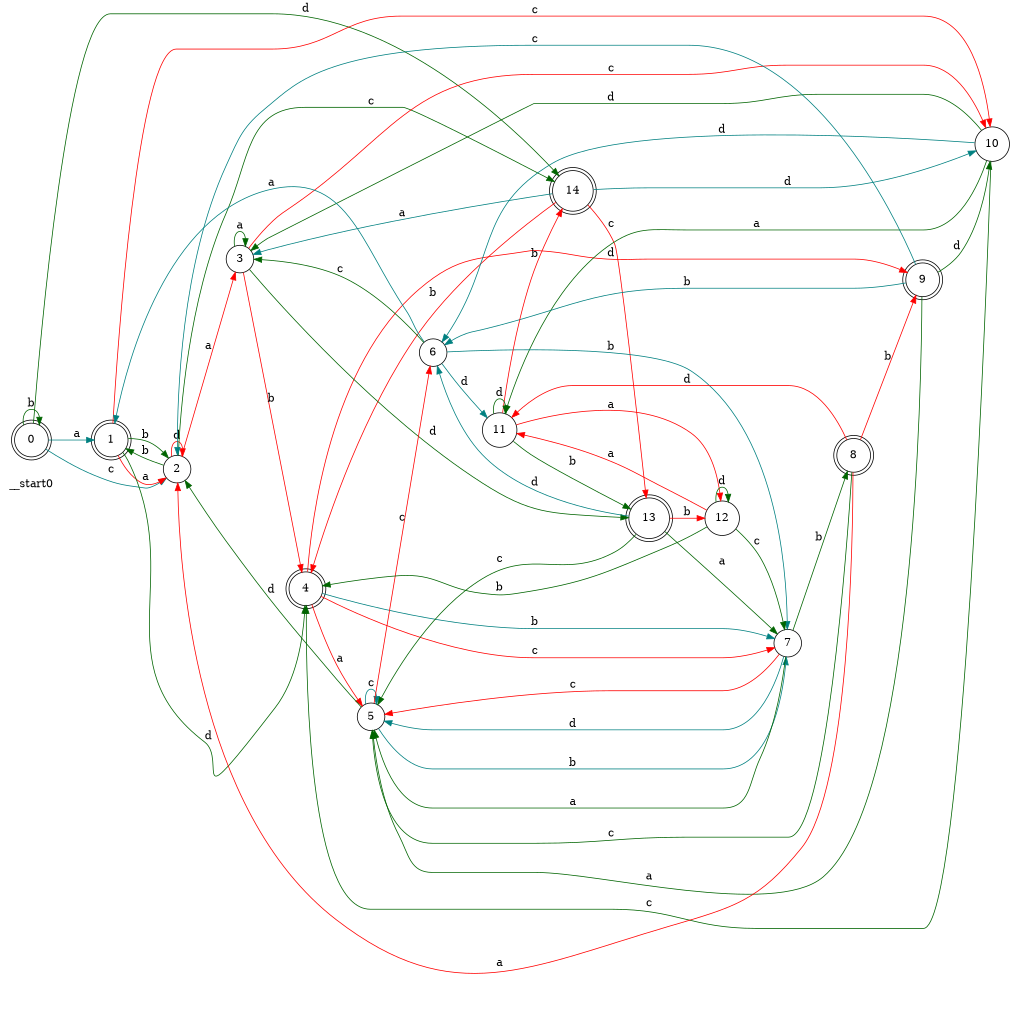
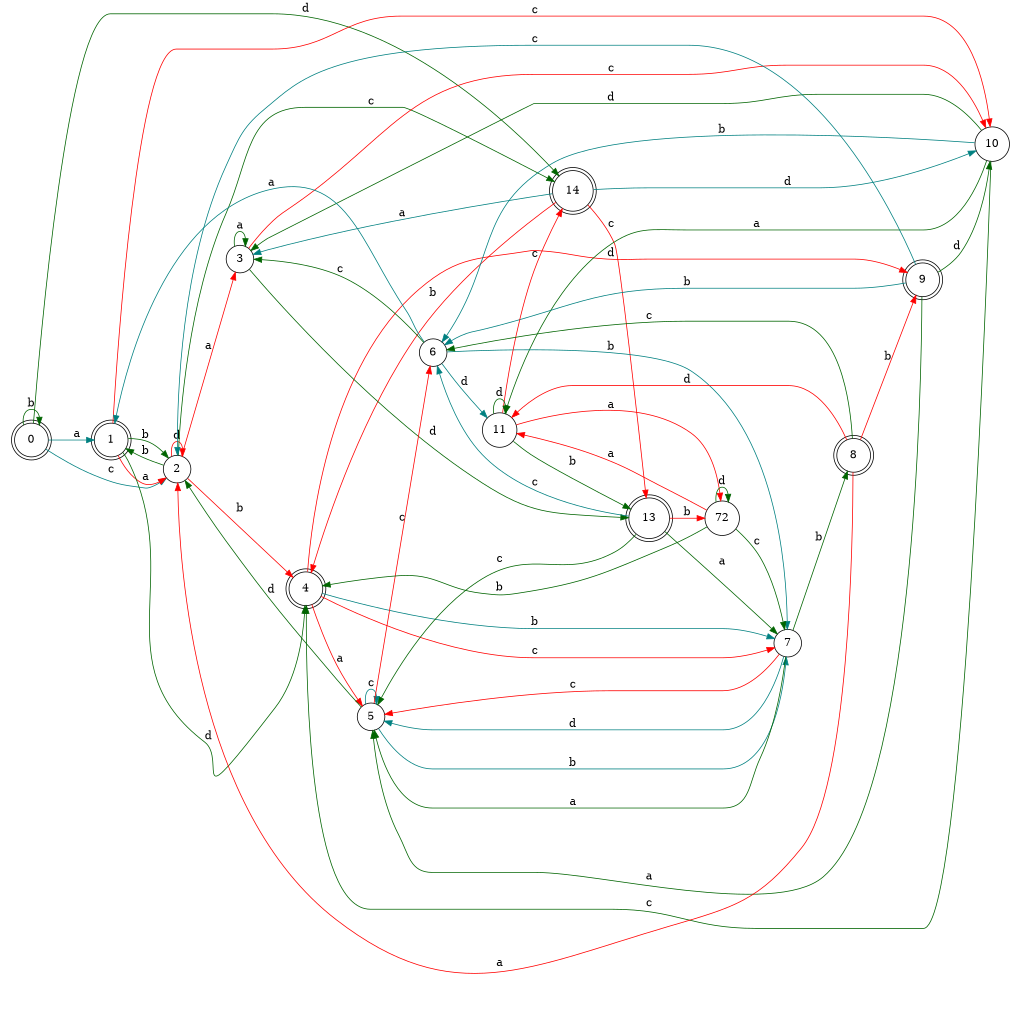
  digraph {
    rankdir=LR
    node [shape=circle color=black fillcolor=white style=filled]
    edge [color=darkgreen]
-   __start0 [shape=none color="" fillcolor="" style=""]
    n2 [label=0 shape=doublecircle style="rounded,filled"]
    n3 [label=1 shape=doublecircle style="rounded,filled"]
    n4 [label=2]
    n5 [label=14 shape=doublecircle style="rounded,filled"]
    n6 [label=4 shape=doublecircle style="rounded,filled"]
    n7 [label=10]
    n8 [label=3]
    n9 [label=13 shape=doublecircle style="rounded,filled"]
    n10 [label=5]
    n11 [label=7]
    n12 [label=9 shape=doublecircle style="rounded,filled"]
    n13 [label=6]
    n14 [label=11]
-   n15 [label=12]
+   n15 [label=72]
    n16 [label=8 shape=doublecircle style="rounded,filled"]
    n2 -> n2 [label=b]
    n2 -> n3 [color=teal label=a]
    n2 -> n4 [color=teal label=c]
    n2 -> n5 [label=d]
    n3 -> n4 [color=red label=a]
    n3 -> n4 [label=b]
    n3 -> n6 [label=d]
    n3 -> n7 [color=red label=c]
    n4 -> n3 [label=b]
    n4 -> n4 [color=red label=d]
    n4 -> n5 [label=c]
    n4 -> n8 [color=red label=a]
    n5 -> n6 [color=red label=b]
    n5 -> n7 [color=teal label=d]
    n5 -> n8 [color=teal label=a]
    n5 -> n9 [color=red label=c]
    n6 -> n10 [color=red label=a]
    n6 -> n11 [color=teal label=b]
    n6 -> n11 [color=red label=c]
    n6 -> n12 [color=red label=d]
    n7 -> n6 [label=c]
    n7 -> n8 [label=d]
-   n7 -> n13 [color=teal label=d]
+   n7 -> n13 [color=teal label=b]
    n7 -> n14 [label=a]
-   n8 -> n6 [color=red label=b]
+   n4 -> n6 [color=red label=b]
    n8 -> n7 [color=red label=c]
    n8 -> n8 [label=a]
    n8 -> n9 [label=d]
    n9 -> n10 [label=c]
    n9 -> n11 [label=a]
-   n9 -> n13 [color=teal label=d]
+   n9 -> n13 [color=teal label=c]
    n9 -> n15 [color=red label=b]
    n10 -> n4 [label=d]
    n10 -> n10 [color=teal label=c]
    n10 -> n11 [color=teal label=b]
    n10 -> n13 [color=red label=c]
    n11 -> n10 [label=a]
    n11 -> n10 [color=red label=c]
    n11 -> n10 [color=teal label=d]
    n11 -> n16 [label=b]
    n12 -> n4 [color=teal label=c]
    n12 -> n7 [label=d]
    n12 -> n10 [label=a]
    n12 -> n13 [color=teal label=b]
    n13 -> n3 [color=teal label=a]
    n13 -> n8 [label=c]
    n13 -> n11 [color=teal label=b]
    n13 -> n14 [color=teal label=d]
-   n14 -> n5 [color=red label=b]
+   n14 -> n5 [color=red label=c]
    n14 -> n9 [label=b]
    n14 -> n14 [label=d]
    n14 -> n15 [color=red label=a]
    n15 -> n6 [label=b]
    n15 -> n11 [label=c]
    n15 -> n14 [color=red label=a]
    n15 -> n15 [label=d]
    n16 -> n4 [color=red label=a]
    n16 -> n12 [color=red label=b]
-   n16 -> n10 [label=c]
+   n16 -> n13 [label=c]
    n16 -> n14 [color=red label=d]
  }
